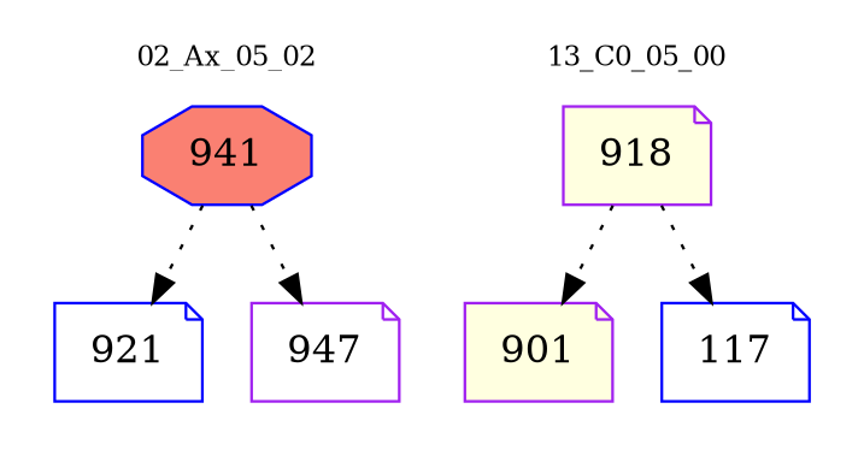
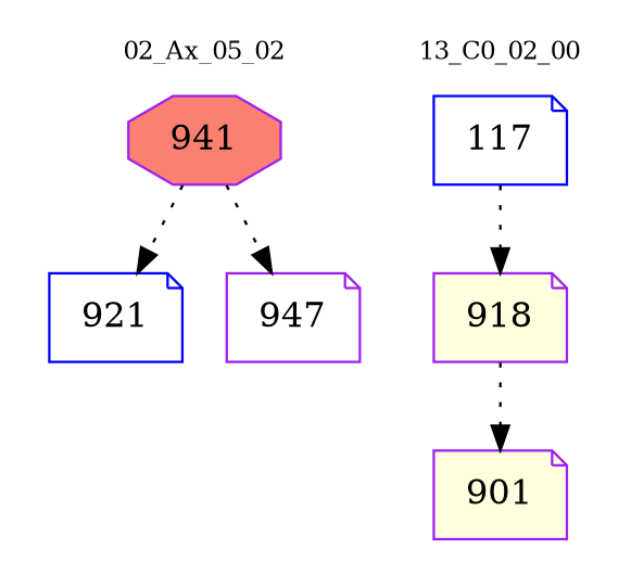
  digraph {
    node [color=blue fillcolor=white shape=note style=filled]
    edge [color=black style=dotted]
-   n1 [fillcolor=salmon label=941 shape=octagon]
+   n1 [color=purple fillcolor=salmon label=941 shape=octagon]
    n2 [label=921]
    n3 [color=purple label=947]
    n4 [color=purple fillcolor=lightyellow label=918]
    n5 [color=purple fillcolor=lightyellow label=901]
    n6 [label=117]
    subgraph cluster_1 {
      color=white
      fontsize=10
      label="02_Ax_05_02"
      n1
      n2
      n3
    }
    subgraph cluster_2 {
      color=white
      fontsize=10
-     label="13_C0_05_00"
+     label="13_C0_02_00"
      n4
      n5
      n6
    }
    n1 -> n2
    n1 -> n3
    n4 -> n5
-   n4 -> n6
+   n6 -> n4
  }
